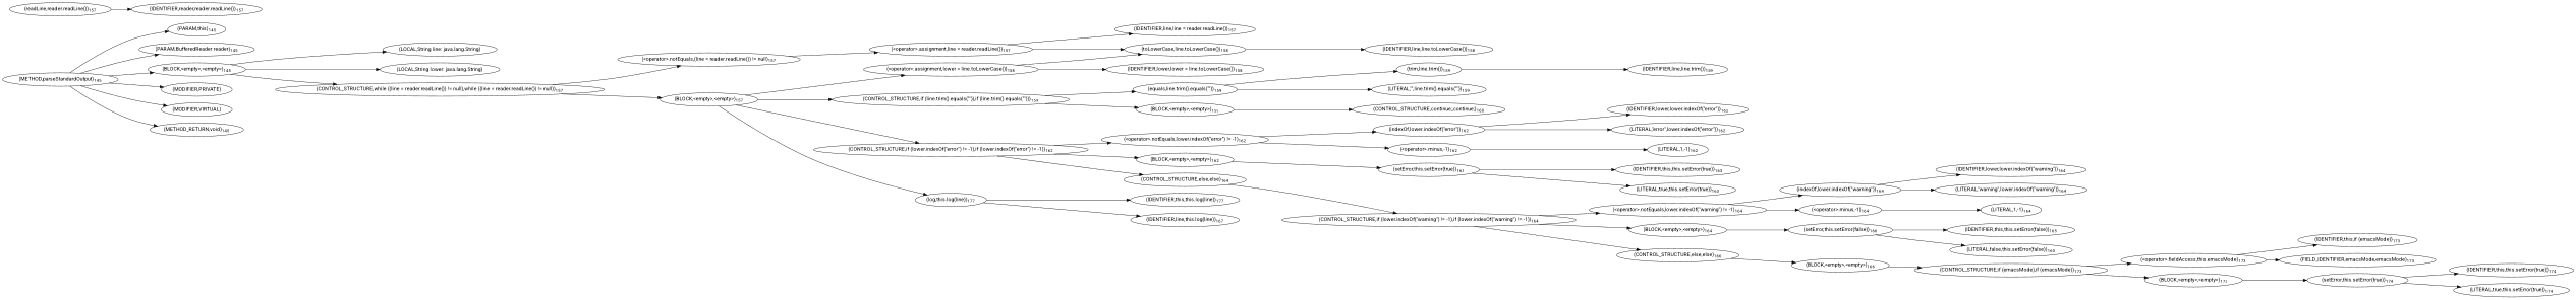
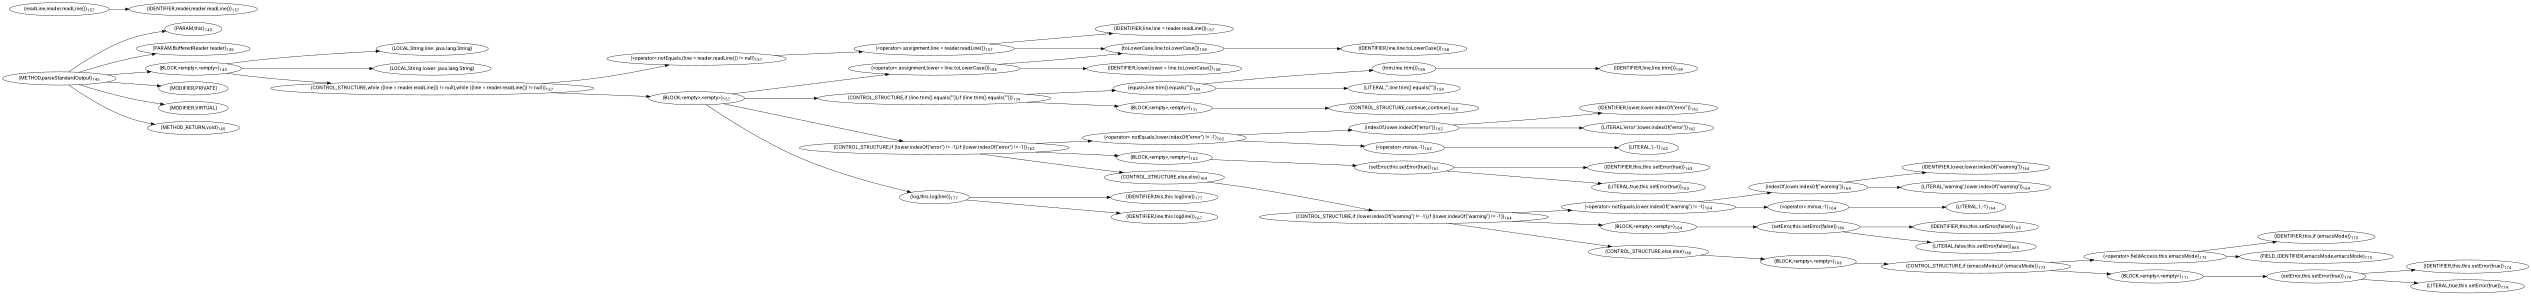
  digraph {
    fontname=Roboto
    rankdir=LR
    node [fontname=Roboto]
    edge [fontname=Roboto]
    n1 [label=<(METHOD,parseStandardOutput)<SUB>145</SUB>>]
    n2 [label=<(PARAM,this)<SUB>145</SUB>>]
    n3 [label=<(PARAM,BufferedReader reader)<SUB>145</SUB>>]
    n4 [label=<(BLOCK,&lt;empty&gt;,&lt;empty&gt;)<SUB>145</SUB>>]
    n5 [label=<(MODIFIER,PRIVATE)>]
    n6 [label=<(MODIFIER,VIRTUAL)>]
    n7 [label=<(METHOD_RETURN,void)<SUB>145</SUB>>]
    n8 [label=<(LOCAL,String line: java.lang.String)>]
    n9 [label=<(LOCAL,String lower: java.lang.String)>]
    n10 [label=<(CONTROL_STRUCTURE,while ((line = reader.readLine()) != null),while ((line = reader.readLine()) != null))<SUB>157</SUB>>]
    n11 [label=<(&lt;operator&gt;.notEquals,(line = reader.readLine()) != null)<SUB>157</SUB>>]
    n12 [label=<(BLOCK,&lt;empty&gt;,&lt;empty&gt;)<SUB>157</SUB>>]
    n13 [label=<(&lt;operator&gt;.assignment,line = reader.readLine())<SUB>157</SUB>>]
    n14 [label=<(&lt;operator&gt;.assignment,lower = line.toLowerCase())<SUB>158</SUB>>]
    n15 [label=<(CONTROL_STRUCTURE,if (line.trim().equals(&quot;&quot;)),if (line.trim().equals(&quot;&quot;)))<SUB>159</SUB>>]
    n16 [label=<(CONTROL_STRUCTURE,if (lower.indexOf(&quot;error&quot;) != -1),if (lower.indexOf(&quot;error&quot;) != -1))<SUB>162</SUB>>]
    n17 [label=<(log,this.log(line))<SUB>177</SUB>>]
    n18 [label=<(IDENTIFIER,line,line = reader.readLine())<SUB>157</SUB>>]
    n19 [label=<(toLowerCase,line.toLowerCase())<SUB>158</SUB>>]
    n20 [label=<(readLine,reader.readLine())<SUB>157</SUB>>]
    n21 [label=<(IDENTIFIER,reader,reader.readLine())<SUB>157</SUB>>]
    n22 [label=<(IDENTIFIER,lower,lower = line.toLowerCase())<SUB>158</SUB>>]
    n23 [label=<(equals,line.trim().equals(&quot;&quot;))<SUB>159</SUB>>]
    n24 [label=<(BLOCK,&lt;empty&gt;,&lt;empty&gt;)<SUB>159</SUB>>]
    n25 [label=<(&lt;operator&gt;.notEquals,lower.indexOf(&quot;error&quot;) != -1)<SUB>162</SUB>>]
    n26 [label=<(BLOCK,&lt;empty&gt;,&lt;empty&gt;)<SUB>162</SUB>>]
    n27 [label=<(CONTROL_STRUCTURE,else,else)<SUB>164</SUB>>]
    n28 [label=<(IDENTIFIER,this,this.log(line))<SUB>177</SUB>>]
    n29 [label=<(IDENTIFIER,line,this.log(line))<SUB>167</SUB>>]
    n30 [label=<(IDENTIFIER,line,line.toLowerCase())<SUB>158</SUB>>]
    n31 [label=<(trim,line.trim())<SUB>159</SUB>>]
    n32 [label=<(LITERAL,&quot;&quot;,line.trim().equals(&quot;&quot;))<SUB>159</SUB>>]
    n33 [label=<(CONTROL_STRUCTURE,continue;,continue;)<SUB>160</SUB>>]
    n34 [label=<(IDENTIFIER,line,line.trim())<SUB>159</SUB>>]
    n35 [label=<(indexOf,lower.indexOf(&quot;error&quot;))<SUB>162</SUB>>]
    n36 [label=<(&lt;operator&gt;.minus,-1)<SUB>162</SUB>>]
    n37 [label=<(setError,this.setError(true))<SUB>163</SUB>>]
    n38 [label=<(CONTROL_STRUCTURE,if (lower.indexOf(&quot;warning&quot;) != -1),if (lower.indexOf(&quot;warning&quot;) != -1))<SUB>164</SUB>>]
    n39 [label=<(IDENTIFIER,lower,lower.indexOf(&quot;error&quot;))<SUB>162</SUB>>]
    n40 [label=<(LITERAL,&quot;error&quot;,lower.indexOf(&quot;error&quot;))<SUB>162</SUB>>]
    n41 [label=<(LITERAL,1,-1)<SUB>162</SUB>>]
    n42 [label=<(IDENTIFIER,this,this.setError(true))<SUB>163</SUB>>]
    n43 [label=<(LITERAL,true,this.setError(true))<SUB>163</SUB>>]
    n44 [label=<(&lt;operator&gt;.notEquals,lower.indexOf(&quot;warning&quot;) != -1)<SUB>164</SUB>>]
    n45 [label=<(BLOCK,&lt;empty&gt;,&lt;empty&gt;)<SUB>164</SUB>>]
    n46 [label=<(CONTROL_STRUCTURE,else,else)<SUB>166</SUB>>]
    n47 [label=<(indexOf,lower.indexOf(&quot;warning&quot;))<SUB>164</SUB>>]
    n48 [label=<(&lt;operator&gt;.minus,-1)<SUB>164</SUB>>]
    n49 [label=<(setError,this.setError(false))<SUB>166</SUB>>]
    n50 [label=<(BLOCK,&lt;empty&gt;,&lt;empty&gt;)<SUB>166</SUB>>]
    n51 [label=<(IDENTIFIER,lower,lower.indexOf(&quot;warning&quot;))<SUB>164</SUB>>]
    n52 [label=<(LITERAL,&quot;warning&quot;,lower.indexOf(&quot;warning&quot;))<SUB>164</SUB>>]
    n53 [label=<(LITERAL,1,-1)<SUB>164</SUB>>]
    n54 [label=<(IDENTIFIER,this,this.setError(false))<SUB>165</SUB>>]
-   n55 [label=<(LITERAL,false,this.setError(false))<SUB>165</SUB>>]
+   n55 [label=<(LITERAL,false,this.setError(false))<SUB>865</SUB>>]
    n56 [label=<(CONTROL_STRUCTURE,if (emacsMode),if (emacsMode))<SUB>173</SUB>>]
    n57 [label=<(&lt;operator&gt;.fieldAccess,this.emacsMode)<SUB>173</SUB>>]
    n58 [label=<(BLOCK,&lt;empty&gt;,&lt;empty&gt;)<SUB>173</SUB>>]
    n59 [label=<(IDENTIFIER,this,if (emacsMode))<SUB>173</SUB>>]
    n60 [label=<(FIELD_IDENTIFIER,emacsMode,emacsMode)<SUB>173</SUB>>]
    n61 [label=<(setError,this.setError(true))<SUB>174</SUB>>]
    n62 [label=<(IDENTIFIER,this,this.setError(true))<SUB>174</SUB>>]
    n63 [label=<(LITERAL,true,this.setError(true))<SUB>174</SUB>>]
    n1 -> n2
    n1 -> n3
    n1 -> n4
    n1 -> n5
    n1 -> n6
    n1 -> n7
    n4 -> n8
    n4 -> n9
    n4 -> n10
    n10 -> n11
    n10 -> n12
    n11 -> n13
    n12 -> n14
    n12 -> n15
    n12 -> n16
    n12 -> n17
    n13 -> n18
    n13 -> n19
    n14 -> n19
    n14 -> n22
    n15 -> n23
    n15 -> n24
    n16 -> n25
    n16 -> n26
    n16 -> n27
    n17 -> n28
    n17 -> n29
    n19 -> n30
    n20 -> n21
    n23 -> n31
    n23 -> n32
    n24 -> n33
    n25 -> n35
    n25 -> n36
    n26 -> n37
    n27 -> n38
    n31 -> n34
    n35 -> n39
    n35 -> n40
    n36 -> n41
    n37 -> n42
    n37 -> n43
    n38 -> n44
    n38 -> n45
    n38 -> n46
    n44 -> n47
    n44 -> n48
    n45 -> n49
    n46 -> n50
    n47 -> n51
    n47 -> n52
    n48 -> n53
    n49 -> n54
    n49 -> n55
    n50 -> n56
    n56 -> n57
    n56 -> n58
    n57 -> n59
    n57 -> n60
    n58 -> n61
    n61 -> n62
    n61 -> n63
  }
